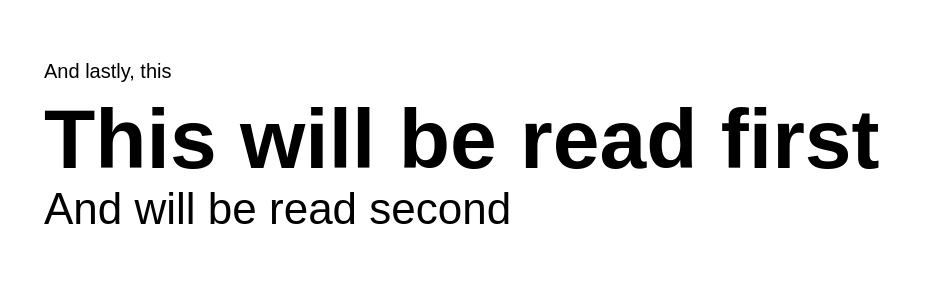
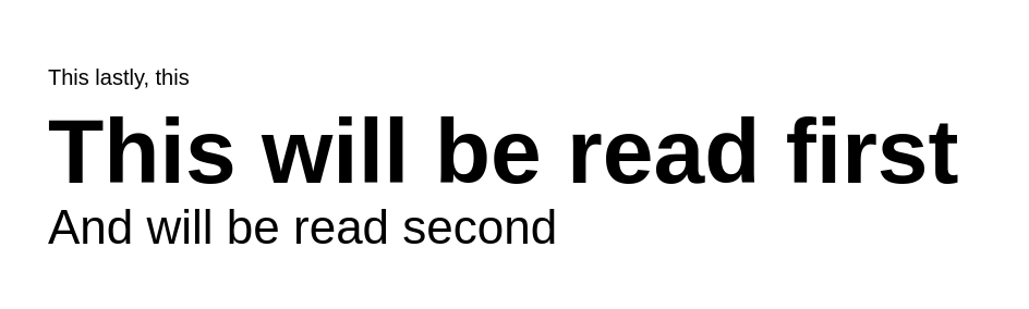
  <mxCell id="0" />
  <mxCell id="1" parent="0" />
  <mxCell id="2" value="&lt;font style=&quot;font-size: 42px;&quot;&gt;&lt;b&gt;This will be read first&lt;/b&gt;&lt;/font&gt;" style="text;html=1;strokeColor=none;fillColor=none;align=left;verticalAlign=middle;whiteSpace=wrap;rounded=0;" parent="1" vertex="1"><mxGeometry x="20" y="50" width="430" height="40" as="geometry" /></mxCell>
- <mxCell id="3" value="&lt;font style=&quot;font-size: 10px;&quot;&gt;And lastly, this&lt;/font&gt;" style="text;html=1;strokeColor=none;fillColor=none;align=left;verticalAlign=middle;whiteSpace=wrap;rounded=0;" parent="1" vertex="1"><mxGeometry x="20" y="20" width="80" height="30" as="geometry" /></mxCell>
+ <mxCell id="3" value="&lt;font style=&quot;font-size: 10px;&quot;&gt;This lastly, this&lt;/font&gt;" style="text;html=1;strokeColor=none;fillColor=none;align=left;verticalAlign=middle;whiteSpace=wrap;rounded=0;" parent="1" vertex="1"><mxGeometry x="20" y="20" width="80" height="30" as="geometry" /></mxCell>
  <mxCell id="4" value="&lt;font style=&quot;font-size: 22px;&quot;&gt;And will be read second&lt;/font&gt;" style="text;html=1;strokeColor=none;fillColor=none;align=left;verticalAlign=middle;whiteSpace=wrap;rounded=0;" parent="1" vertex="1"><mxGeometry x="20" y="90" width="260" height="30" as="geometry" /></mxCell>
